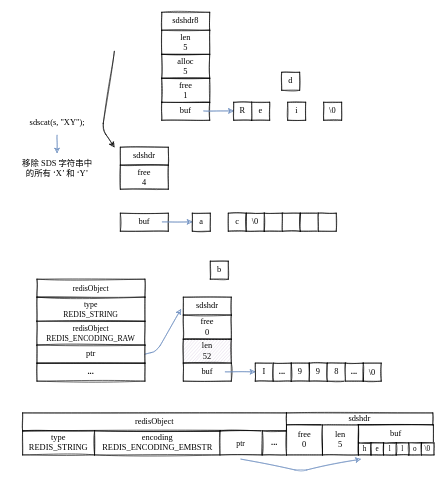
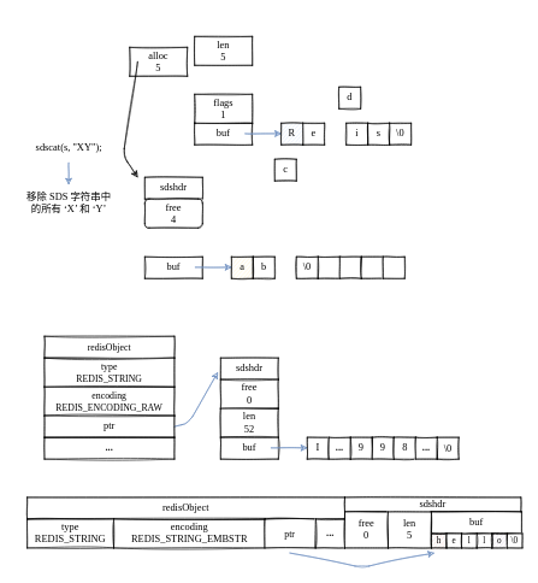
  <mxCell id="0" />
  <mxCell id="1" parent="0" />
- <mxCell id="2" value="&lt;font face=&quot;Comic Sans MS&quot; style=&quot;font-size: 14px&quot;&gt;sdshdr8&lt;/font&gt;" style="rounded=0;whiteSpace=wrap;html=1;sketch=1;" vertex="1" parent="1"><mxGeometry x="269" y="20" width="80" height="30" as="geometry" /></mxCell>
- <mxCell id="3" value="&lt;font face=&quot;Comic Sans MS&quot; style=&quot;font-size: 14px&quot;&gt;alloc&lt;br&gt;5&lt;br&gt;&lt;/font&gt;" style="rounded=0;whiteSpace=wrap;html=1;sketch=1;" vertex="1" parent="1"><mxGeometry x="269" y="90" width="80" height="40" as="geometry" /></mxCell>
+ <mxCell id="3" value="&lt;font face=&quot;Comic Sans MS&quot; style=&quot;font-size: 14px&quot;&gt;alloc&lt;br&gt;5&lt;br&gt;&lt;/font&gt;" style="rounded=0;whiteSpace=wrap;html=1;sketch=1;" vertex="1" parent="1"><mxGeometry x="179" y="65" width="80" height="40" as="geometry" /></mxCell>
  <mxCell id="4" value="&lt;font style=&quot;font-size: 14px&quot; face=&quot;Comic Sans MS&quot;&gt;len&lt;br&gt;5&lt;br&gt;&lt;/font&gt;" style="rounded=0;whiteSpace=wrap;html=1;sketch=1;" vertex="1" parent="1"><mxGeometry x="269" y="50" width="80" height="40" as="geometry" /></mxCell>
  <mxCell id="5" value="&lt;font face=&quot;Comic Sans MS&quot; style=&quot;font-size: 14px&quot;&gt;buf&lt;/font&gt;" style="rounded=0;whiteSpace=wrap;html=1;sketch=1;" vertex="1" parent="1"><mxGeometry x="269" y="170" width="80" height="30" as="geometry" /></mxCell>
  <mxCell id="6" value="" style="endArrow=classic;html=1;sketch=1;fillColor=#dae8fc;strokeColor=#6c8ebf;" edge="1" parent="1"><mxGeometry width="50" height="50" relative="1" as="geometry"><mxPoint x="339" y="184.5" as="sourcePoint" /><mxPoint x="389" y="184.5" as="targetPoint" /></mxGeometry></mxCell>
- <mxCell id="7" value="&lt;font face=&quot;Comic Sans MS&quot; style=&quot;font-size: 14px&quot;&gt;R&lt;/font&gt;" style="rounded=0;whiteSpace=wrap;html=1;sketch=1;" vertex="1" parent="1"><mxGeometry x="389" y="170" width="30" height="30" as="geometry" /></mxCell>
+ <mxCell id="7" value="&lt;font face=&quot;Comic Sans MS&quot; style=&quot;font-size: 14px&quot;&gt;R&lt;/font&gt;" style="rounded=0;whiteSpace=wrap;html=1;sketch=1;fillColor=#dae8fc;" vertex="1" parent="1"><mxGeometry x="389" y="170" width="30" height="30" as="geometry" /></mxCell>
  <mxCell id="8" value="&lt;font face=&quot;Comic Sans MS&quot; style=&quot;font-size: 14px&quot;&gt;e&lt;/font&gt;" style="rounded=0;whiteSpace=wrap;html=1;sketch=1;" vertex="1" parent="1"><mxGeometry x="419" y="170" width="30" height="30" as="geometry" /></mxCell>
  <mxCell id="9" value="&lt;font face=&quot;Comic Sans MS&quot;&gt;&lt;span style=&quot;font-size: 14px&quot;&gt;d&lt;/span&gt;&lt;/font&gt;" style="rounded=0;whiteSpace=wrap;html=1;sketch=1;" vertex="1" parent="1"><mxGeometry x="469" y="120" width="30" height="30" as="geometry" /></mxCell>
  <mxCell id="10" value="&lt;font face=&quot;Comic Sans MS&quot;&gt;&lt;span style=&quot;font-size: 14px&quot;&gt;i&lt;/span&gt;&lt;/font&gt;" style="rounded=0;whiteSpace=wrap;html=1;sketch=1;" vertex="1" parent="1"><mxGeometry x="479" y="170" width="30" height="30" as="geometry" /></mxCell>
+ <mxCell id="11" value="&lt;font face=&quot;Comic Sans MS&quot; style=&quot;font-size: 14px&quot;&gt;s&lt;/font&gt;" style="rounded=0;whiteSpace=wrap;html=1;sketch=1;" vertex="1" parent="1"><mxGeometry x="509" y="170" width="30" height="30" as="geometry" /></mxCell>
  <mxCell id="12" value="&lt;span style=&quot;font-family: &amp;#34;comic sans ms&amp;#34; ; font-size: 14px&quot;&gt;\0&lt;/span&gt;" style="rounded=0;whiteSpace=wrap;html=1;sketch=1;" vertex="1" parent="1"><mxGeometry x="539" y="170" width="30" height="30" as="geometry" /></mxCell>
  <mxCell id="13" value="" style="endArrow=classic;html=1;sketch=1;" edge="1" parent="1"><mxGeometry width="50" height="50" relative="1" as="geometry"><mxPoint x="190" y="85" as="sourcePoint" /><mxPoint x="190" y="245" as="targetPoint" /><Array as="points"><mxPoint x="170" y="215" /></Array></mxGeometry></mxCell>
  <mxCell id="14" value="&lt;font face=&quot;Comic Sans MS&quot; style=&quot;font-size: 14px&quot;&gt;sdshdr&lt;/font&gt;" style="rounded=0;whiteSpace=wrap;html=1;sketch=1;" vertex="1" parent="1"><mxGeometry x="200" y="245" width="80" height="30" as="geometry" /></mxCell>
- <mxCell id="15" value="&lt;font face=&quot;Comic Sans MS&quot; style=&quot;font-size: 14px&quot;&gt;free&lt;br&gt;4&lt;br&gt;&lt;/font&gt;" style="rounded=0;whiteSpace=wrap;html=1;sketch=1;" vertex="1" parent="1"><mxGeometry x="200" y="275" width="80" height="40" as="geometry" /></mxCell>
+ <mxCell id="15" value="&lt;font face=&quot;Comic Sans MS&quot; style=&quot;font-size: 14px&quot;&gt;free&lt;br&gt;4&lt;br&gt;&lt;/font&gt;" style="whiteSpace=wrap;html=1;sketch=1;rounded=1;" vertex="1" parent="1"><mxGeometry x="200" y="275" width="80" height="40" as="geometry" /></mxCell>
  <mxCell id="16" value="&lt;font face=&quot;Comic Sans MS&quot; style=&quot;font-size: 14px&quot;&gt;buf&lt;/font&gt;" style="rounded=0;whiteSpace=wrap;html=1;sketch=1;" vertex="1" parent="1"><mxGeometry x="200" y="355" width="80" height="30" as="geometry" /></mxCell>
  <mxCell id="17" value="" style="endArrow=classic;html=1;sketch=1;fillColor=#dae8fc;strokeColor=#6c8ebf;" edge="1" parent="1"><mxGeometry width="50" height="50" relative="1" as="geometry"><mxPoint x="270" y="369.5" as="sourcePoint" /><mxPoint x="320" y="369.5" as="targetPoint" /></mxGeometry></mxCell>
  <mxCell id="18" value="&lt;font face=&quot;Comic Sans MS&quot; style=&quot;font-size: 14px&quot;&gt;sdscat(s, &quot;XY&quot;);&lt;/font&gt;" style="text;html=1;strokeColor=none;fillColor=none;align=center;verticalAlign=middle;whiteSpace=wrap;rounded=0;sketch=1;" vertex="1" parent="1"><mxGeometry x="20" y="195" width="150" height="20" as="geometry" /></mxCell>
  <mxCell id="19" value="" style="endArrow=classic;html=1;sketch=1;fillColor=#dae8fc;strokeColor=#6c8ebf;" edge="1" parent="1"><mxGeometry width="50" height="50" relative="1" as="geometry"><mxPoint x="94.5" y="225" as="sourcePoint" /><mxPoint x="94.5" y="255" as="targetPoint" /></mxGeometry></mxCell>
  <mxCell id="20" value="&lt;font style=&quot;font-size: 14px&quot; face=&quot;Comic Sans MS&quot;&gt;移除 SDS 字符串中的所有 ‘X’ 和 ‘Y’&lt;/font&gt;" style="text;html=1;strokeColor=none;fillColor=none;align=center;verticalAlign=middle;whiteSpace=wrap;rounded=0;sketch=1;" vertex="1" parent="1"><mxGeometry x="30" y="265" width="130" height="30" as="geometry" /></mxCell>
- <mxCell id="21" value="&lt;font face=&quot;Comic Sans MS&quot;&gt;&lt;span style=&quot;font-size: 14px&quot;&gt;a&lt;/span&gt;&lt;/font&gt;" style="rounded=0;whiteSpace=wrap;html=1;sketch=1;" vertex="1" parent="1"><mxGeometry x="320" y="355" width="30" height="30" as="geometry" /></mxCell>
- <mxCell id="22" value="&lt;font face=&quot;Comic Sans MS&quot;&gt;&lt;span style=&quot;font-size: 14px&quot;&gt;b&lt;/span&gt;&lt;/font&gt;" style="rounded=0;whiteSpace=wrap;html=1;sketch=1;" vertex="1" parent="1"><mxGeometry x="350" y="435" width="30" height="30" as="geometry" /></mxCell>
- <mxCell id="23" value="&lt;font face=&quot;Comic Sans MS&quot; style=&quot;font-size: 14px&quot;&gt;c&lt;/font&gt;" style="rounded=0;whiteSpace=wrap;html=1;sketch=1;" vertex="1" parent="1"><mxGeometry x="380" y="355" width="30" height="30" as="geometry" /></mxCell>
+ <mxCell id="21" value="&lt;font face=&quot;Comic Sans MS&quot;&gt;&lt;span style=&quot;font-size: 14px&quot;&gt;a&lt;/span&gt;&lt;/font&gt;" style="rounded=0;whiteSpace=wrap;html=1;sketch=1;fillColor=#fff2cc;" vertex="1" parent="1"><mxGeometry x="320" y="355" width="30" height="30" as="geometry" /></mxCell>
+ <mxCell id="22" value="&lt;font face=&quot;Comic Sans MS&quot;&gt;&lt;span style=&quot;font-size: 14px&quot;&gt;b&lt;/span&gt;&lt;/font&gt;" style="rounded=0;whiteSpace=wrap;html=1;sketch=1;" vertex="1" parent="1"><mxGeometry x="350" y="355" width="30" height="30" as="geometry" /></mxCell>
+ <mxCell id="23" value="&lt;font face=&quot;Comic Sans MS&quot; style=&quot;font-size: 14px&quot;&gt;c&lt;/font&gt;" style="rounded=0;whiteSpace=wrap;html=1;sketch=1;" vertex="1" parent="1"><mxGeometry x="380" y="220" width="30" height="30" as="geometry" /></mxCell>
  <mxCell id="24" value="&lt;font face=&quot;Comic Sans MS&quot;&gt;&lt;span style=&quot;font-size: 14px&quot;&gt;\0&lt;/span&gt;&lt;/font&gt;" style="rounded=0;whiteSpace=wrap;html=1;sketch=1;" vertex="1" parent="1"><mxGeometry x="410" y="355" width="30" height="30" as="geometry" /></mxCell>
  <mxCell id="25" value="" style="rounded=0;whiteSpace=wrap;html=1;sketch=1;" vertex="1" parent="1"><mxGeometry x="440" y="355" width="31" height="30" as="geometry" /></mxCell>
  <mxCell id="26" value="" style="rounded=0;whiteSpace=wrap;html=1;sketch=1;" vertex="1" parent="1"><mxGeometry x="470" y="355" width="30" height="30" as="geometry" /></mxCell>
  <mxCell id="27" value="" style="rounded=0;whiteSpace=wrap;html=1;sketch=1;" vertex="1" parent="1"><mxGeometry x="500" y="355" width="30" height="30" as="geometry" /></mxCell>
  <mxCell id="28" value="" style="rounded=0;whiteSpace=wrap;html=1;sketch=1;" vertex="1" parent="1"><mxGeometry x="530" y="355" width="30" height="30" as="geometry" /></mxCell>
  <mxCell id="29" value="&lt;font face=&quot;Comic Sans MS&quot; style=&quot;font-size: 13px&quot;&gt;redisObject&lt;/font&gt;" style="rounded=0;whiteSpace=wrap;html=1;sketch=1;" vertex="1" parent="1"><mxGeometry x="61" y="465" width="180" height="30" as="geometry" /></mxCell>
- <mxCell id="30" value="&lt;font face=&quot;Comic Sans MS&quot; style=&quot;font-size: 13px&quot;&gt;redisObject&lt;br&gt;REDIS_ENCODING_RAW&lt;br&gt;&lt;/font&gt;" style="rounded=0;whiteSpace=wrap;html=1;sketch=1;" vertex="1" parent="1"><mxGeometry x="61" y="535" width="180" height="40" as="geometry" /></mxCell>
+ <mxCell id="30" value="&lt;font face=&quot;Comic Sans MS&quot; style=&quot;font-size: 13px&quot;&gt;encoding&lt;br&gt;REDIS_ENCODING_RAW&lt;br&gt;&lt;/font&gt;" style="rounded=0;whiteSpace=wrap;html=1;sketch=1;" vertex="1" parent="1"><mxGeometry x="61" y="535" width="180" height="40" as="geometry" /></mxCell>
  <mxCell id="31" value="&lt;font style=&quot;font-size: 13px&quot; face=&quot;Comic Sans MS&quot;&gt;type&lt;br&gt;REDIS_STRING&lt;br&gt;&lt;/font&gt;" style="rounded=0;whiteSpace=wrap;html=1;sketch=1;" vertex="1" parent="1"><mxGeometry x="61" y="495" width="180" height="40" as="geometry" /></mxCell>
  <mxCell id="32" value="&lt;font face=&quot;Comic Sans MS&quot; style=&quot;font-size: 14px&quot;&gt;&lt;b&gt;...&lt;/b&gt;&lt;/font&gt;" style="rounded=0;whiteSpace=wrap;html=1;sketch=1;" vertex="1" parent="1"><mxGeometry x="61" y="605" width="180" height="30" as="geometry" /></mxCell>
  <mxCell id="33" value="" style="endArrow=classic;html=1;sketch=1;fillColor=#dae8fc;strokeColor=#6c8ebf;exitX=1;exitY=0.5;exitDx=0;exitDy=0;" edge="1" parent="1" source="34"><mxGeometry width="50" height="50" relative="1" as="geometry"><mxPoint x="251" y="590" as="sourcePoint" /><mxPoint x="301" y="515" as="targetPoint" /><Array as="points"><mxPoint x="261" y="585" /></Array></mxGeometry></mxCell>
  <mxCell id="34" value="&lt;font style=&quot;font-size: 14px&quot; face=&quot;Comic Sans MS&quot;&gt;ptr&lt;br&gt;&lt;/font&gt;" style="rounded=0;whiteSpace=wrap;html=1;sketch=1;" vertex="1" parent="1"><mxGeometry x="61" y="575" width="180" height="30" as="geometry" /></mxCell>
  <mxCell id="35" value="&lt;font face=&quot;Comic Sans MS&quot; style=&quot;font-size: 14px&quot;&gt;sdshdr&lt;/font&gt;" style="rounded=0;whiteSpace=wrap;html=1;sketch=1;" vertex="1" parent="1"><mxGeometry x="305" y="495" width="80" height="30" as="geometry" /></mxCell>
  <mxCell id="36" value="&lt;font face=&quot;Comic Sans MS&quot; style=&quot;font-size: 14px&quot;&gt;free&lt;br&gt;0&lt;br&gt;&lt;/font&gt;" style="rounded=0;whiteSpace=wrap;html=1;sketch=1;" vertex="1" parent="1"><mxGeometry x="305" y="525" width="80" height="40" as="geometry" /></mxCell>
- <mxCell id="37" value="&lt;font style=&quot;font-size: 14px&quot; face=&quot;Comic Sans MS&quot;&gt;len&lt;br&gt;52&lt;br&gt;&lt;/font&gt;" style="rounded=0;whiteSpace=wrap;html=1;sketch=1;fillColor=#e1d5e7;" vertex="1" parent="1"><mxGeometry x="305" y="565" width="80" height="40" as="geometry" /></mxCell>
+ <mxCell id="37" value="&lt;font style=&quot;font-size: 14px&quot; face=&quot;Comic Sans MS&quot;&gt;len&lt;br&gt;52&lt;br&gt;&lt;/font&gt;" style="rounded=0;whiteSpace=wrap;html=1;sketch=1;" vertex="1" parent="1"><mxGeometry x="305" y="565" width="80" height="40" as="geometry" /></mxCell>
  <mxCell id="38" value="&lt;font face=&quot;Comic Sans MS&quot; style=&quot;font-size: 14px&quot;&gt;buf&lt;/font&gt;" style="rounded=0;whiteSpace=wrap;html=1;sketch=1;" vertex="1" parent="1"><mxGeometry x="305" y="605" width="80" height="30" as="geometry" /></mxCell>
  <mxCell id="39" value="" style="endArrow=classic;html=1;sketch=1;fillColor=#dae8fc;strokeColor=#6c8ebf;" edge="1" parent="1"><mxGeometry width="50" height="50" relative="1" as="geometry"><mxPoint x="375" y="619.5" as="sourcePoint" /><mxPoint x="425" y="619.5" as="targetPoint" /></mxGeometry></mxCell>
  <mxCell id="40" value="&lt;font style=&quot;font-size: 14px&quot; face=&quot;Comic Sans MS&quot;&gt;I&lt;/font&gt;" style="rounded=0;whiteSpace=wrap;html=1;sketch=1;" vertex="1" parent="1"><mxGeometry x="425" y="605" width="30" height="30" as="geometry" /></mxCell>
  <mxCell id="41" value="&lt;b&gt;&lt;font face=&quot;Comic Sans MS&quot; style=&quot;font-size: 14px&quot;&gt;...&lt;/font&gt;&lt;/b&gt;" style="rounded=0;whiteSpace=wrap;html=1;sketch=1;" vertex="1" parent="1"><mxGeometry x="455" y="605" width="30" height="30" as="geometry" /></mxCell>
  <mxCell id="42" value="&lt;font style=&quot;font-size: 14px&quot; face=&quot;Comic Sans MS&quot;&gt;9&lt;/font&gt;" style="rounded=0;whiteSpace=wrap;html=1;sketch=1;" vertex="1" parent="1"><mxGeometry x="485" y="605" width="30" height="30" as="geometry" /></mxCell>
  <mxCell id="43" value="&lt;font style=&quot;font-size: 14px&quot; face=&quot;Comic Sans MS&quot;&gt;9&lt;/font&gt;" style="rounded=0;whiteSpace=wrap;html=1;sketch=1;" vertex="1" parent="1"><mxGeometry x="515" y="605" width="30" height="30" as="geometry" /></mxCell>
  <mxCell id="44" value="&lt;font style=&quot;font-size: 14px&quot; face=&quot;Comic Sans MS&quot;&gt;8&lt;/font&gt;" style="rounded=0;whiteSpace=wrap;html=1;sketch=1;" vertex="1" parent="1"><mxGeometry x="545" y="605" width="31" height="30" as="geometry" /></mxCell>
  <mxCell id="45" value="&lt;font style=&quot;font-size: 14px&quot; face=&quot;Comic Sans MS&quot;&gt;&lt;b&gt;...&lt;/b&gt;&lt;/font&gt;" style="rounded=0;whiteSpace=wrap;html=1;sketch=1;" vertex="1" parent="1"><mxGeometry x="575" y="605" width="30" height="30" as="geometry" /></mxCell>
  <mxCell id="46" value="&lt;span style=&quot;font-size: 14px&quot;&gt;&lt;font face=&quot;Comic Sans MS&quot;&gt;\0&lt;/font&gt;&lt;/span&gt;" style="rounded=0;whiteSpace=wrap;html=1;sketch=1;" vertex="1" parent="1"><mxGeometry x="605" y="605" width="30" height="30" as="geometry" /></mxCell>
  <mxCell id="47" value="&lt;font face=&quot;Comic Sans MS&quot; style=&quot;font-size: 14px&quot;&gt;redisObject&lt;/font&gt;" style="rounded=0;whiteSpace=wrap;html=1;sketch=1;" vertex="1" parent="1"><mxGeometry x="37" y="688" width="440" height="30" as="geometry" /></mxCell>
  <mxCell id="48" value="&lt;font face=&quot;Comic Sans MS&quot; style=&quot;font-size: 14px&quot;&gt;type&lt;br&gt;REDIS_STRING&lt;br&gt;&lt;/font&gt;" style="rounded=0;whiteSpace=wrap;html=1;sketch=1;" vertex="1" parent="1"><mxGeometry x="37" y="718" width="120" height="40" as="geometry" /></mxCell>
- <mxCell id="49" value="&lt;font face=&quot;Comic Sans MS&quot; style=&quot;font-size: 14px&quot;&gt;encoding&lt;br&gt;REDIS_ENCODING_EMBSTR&lt;br&gt;&lt;/font&gt;" style="rounded=0;whiteSpace=wrap;html=1;sketch=1;" vertex="1" parent="1"><mxGeometry x="157" y="718" width="210" height="40" as="geometry" /></mxCell>
+ <mxCell id="49" value="&lt;font face=&quot;Comic Sans MS&quot; style=&quot;font-size: 14px&quot;&gt;encoding&lt;br&gt;REDIS_STRING_EMBSTR&lt;br&gt;&lt;/font&gt;" style="rounded=0;whiteSpace=wrap;html=1;sketch=1;" vertex="1" parent="1"><mxGeometry x="157" y="718" width="210" height="40" as="geometry" /></mxCell>
  <mxCell id="50" value="&lt;font face=&quot;Comic Sans MS&quot;&gt;&lt;span style=&quot;font-size: 13px&quot;&gt;ptr&lt;/span&gt;&lt;/font&gt;" style="rounded=0;whiteSpace=wrap;html=1;sketch=1;" vertex="1" parent="1"><mxGeometry x="366" y="718" width="70" height="40" as="geometry" /></mxCell>
  <mxCell id="51" value="&lt;font face=&quot;Comic Sans MS&quot; size=&quot;1&quot;&gt;&lt;b style=&quot;font-size: 14px&quot;&gt;...&lt;/b&gt;&lt;/font&gt;" style="rounded=0;whiteSpace=wrap;html=1;sketch=1;" vertex="1" parent="1"><mxGeometry x="437" y="718" width="40" height="40" as="geometry" /></mxCell>
  <mxCell id="52" value="&lt;font face=&quot;Comic Sans MS&quot; style=&quot;font-size: 14px&quot;&gt;sdshdr&lt;/font&gt;" style="rounded=0;whiteSpace=wrap;html=1;sketch=1;" vertex="1" parent="1"><mxGeometry x="477" y="688" width="244" height="20" as="geometry" /></mxCell>
  <mxCell id="53" value="&lt;font face=&quot;Comic Sans MS&quot; style=&quot;font-size: 14px&quot;&gt;free&lt;br&gt;0&lt;br&gt;&lt;/font&gt;" style="rounded=0;whiteSpace=wrap;html=1;sketch=1;" vertex="1" parent="1"><mxGeometry x="477" y="708" width="60" height="50" as="geometry" /></mxCell>
  <mxCell id="54" value="&lt;font face=&quot;Comic Sans MS&quot; style=&quot;font-size: 14px&quot;&gt;len&lt;br&gt;5&lt;br&gt;&lt;/font&gt;" style="rounded=0;whiteSpace=wrap;html=1;sketch=1;" vertex="1" parent="1"><mxGeometry x="537" y="708" width="60" height="50" as="geometry" /></mxCell>
  <mxCell id="55" value="&lt;font face=&quot;Comic Sans MS&quot; style=&quot;font-size: 14px&quot;&gt;buf&lt;/font&gt;" style="rounded=0;whiteSpace=wrap;html=1;sketch=1;" vertex="1" parent="1"><mxGeometry x="597" y="708" width="125" height="30" as="geometry" /></mxCell>
- <mxCell id="56" value="&lt;font face=&quot;Comic Sans MS&quot;&gt;h&lt;/font&gt;" style="rounded=0;whiteSpace=wrap;html=1;sketch=1;" vertex="1" parent="1"><mxGeometry x="597" y="738" width="21" height="20" as="geometry" /></mxCell>
+ <mxCell id="56" value="&lt;font face=&quot;Comic Sans MS&quot;&gt;h&lt;/font&gt;" style="rounded=0;whiteSpace=wrap;html=1;sketch=1;fillColor=#f8cecc;" vertex="1" parent="1"><mxGeometry x="597" y="738" width="21" height="20" as="geometry" /></mxCell>
  <mxCell id="57" value="&lt;font face=&quot;Comic Sans MS&quot;&gt;e&lt;/font&gt;" style="rounded=0;whiteSpace=wrap;html=1;sketch=1;" vertex="1" parent="1"><mxGeometry x="618" y="738" width="21" height="20" as="geometry" /></mxCell>
  <mxCell id="58" value="&lt;font face=&quot;Comic Sans MS&quot;&gt;l&lt;/font&gt;" style="rounded=0;whiteSpace=wrap;html=1;sketch=1;" vertex="1" parent="1"><mxGeometry x="639" y="738" width="21" height="20" as="geometry" /></mxCell>
  <mxCell id="59" value="&lt;font face=&quot;Comic Sans MS&quot;&gt;l&lt;/font&gt;" style="rounded=0;whiteSpace=wrap;html=1;sketch=1;" vertex="1" parent="1"><mxGeometry x="660" y="738" width="21" height="20" as="geometry" /></mxCell>
- <mxCell id="60" value="&lt;font face=&quot;Comic Sans MS&quot;&gt;o&lt;/font&gt;" style="rounded=0;whiteSpace=wrap;html=1;sketch=1;" vertex="1" parent="1"><mxGeometry x="681" y="738" width="21" height="20" as="geometry" /></mxCell>
+ <mxCell id="60" value="&lt;font face=&quot;Comic Sans MS&quot;&gt;o&lt;/font&gt;" style="rounded=0;whiteSpace=wrap;html=1;sketch=1;fillColor=#e1d5e7;" vertex="1" parent="1"><mxGeometry x="681" y="738" width="21" height="20" as="geometry" /></mxCell>
  <mxCell id="61" value="&lt;font face=&quot;Comic Sans MS&quot;&gt;\0&lt;/font&gt;" style="rounded=0;whiteSpace=wrap;html=1;sketch=1;" vertex="1" parent="1"><mxGeometry x="702" y="738" width="21" height="20" as="geometry" /></mxCell>
  <mxCell id="62" value="" style="endArrow=classic;html=1;sketch=1;fillColor=#dae8fc;strokeColor=#6c8ebf;" edge="1" parent="1"><mxGeometry width="50" height="50" relative="1" as="geometry"><mxPoint x="401" y="765" as="sourcePoint" /><mxPoint x="601" y="765" as="targetPoint" /><Array as="points"><mxPoint x="501" y="785" /></Array></mxGeometry></mxCell>
- <mxCell id="63" value="&lt;font face=&quot;Comic Sans MS&quot; style=&quot;font-size: 14px&quot;&gt;free&lt;br&gt;1&lt;br&gt;&lt;/font&gt;" style="rounded=0;whiteSpace=wrap;html=1;sketch=1;" vertex="1" parent="1"><mxGeometry x="269" y="130" width="80" height="40" as="geometry" /></mxCell>
+ <mxCell id="63" value="&lt;font face=&quot;Comic Sans MS&quot; style=&quot;font-size: 14px&quot;&gt;flags&lt;br&gt;1&lt;br&gt;&lt;/font&gt;" style="rounded=0;whiteSpace=wrap;html=1;sketch=1;" vertex="1" parent="1"><mxGeometry x="269" y="130" width="80" height="40" as="geometry" /></mxCell>
